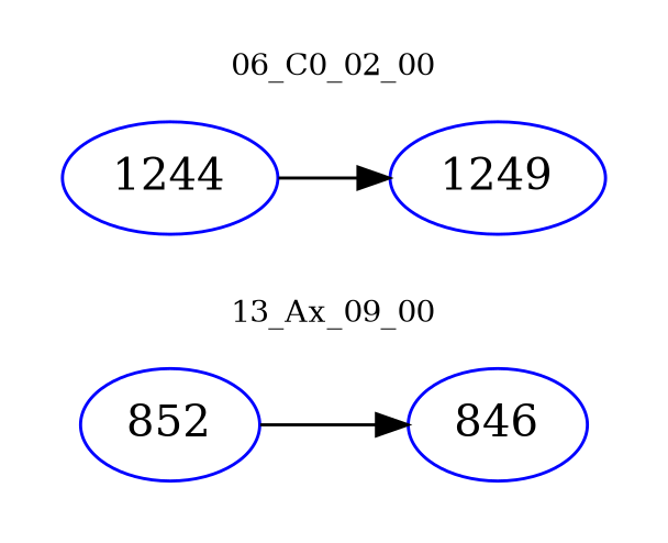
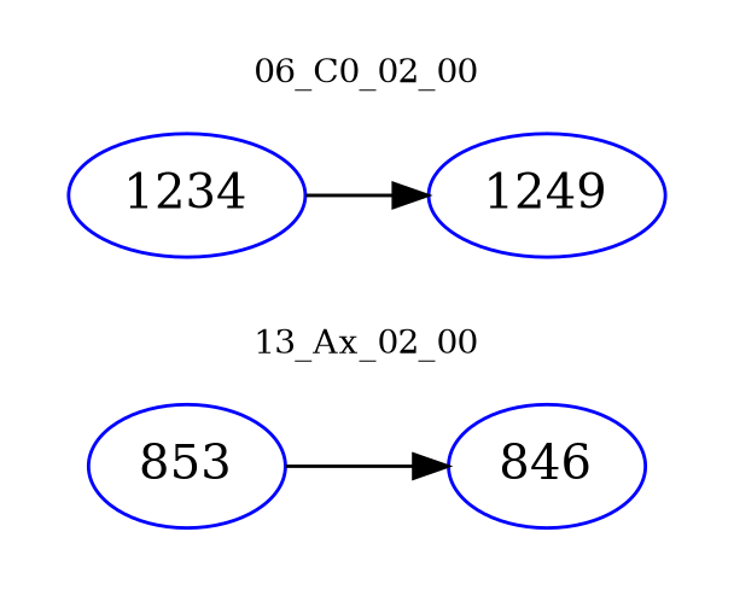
  digraph {
    rankdir=LR
    node [color=blue]
    edge [color=black]
-   n1 [label=852]
+   n1 [label=853]
    n2 [label=846]
-   n3 [label=1244]
+   n3 [label=1234]
    n4 [label=1249]
    subgraph cluster_1 {
      color=white
      fontsize=10
-     label="13_Ax_09_00"
+     label="13_Ax_02_00"
      n1
      n2
    }
    subgraph cluster_2 {
      color=white
      fontsize=10
      label="06_C0_02_00"
      n3
      n4
    }
    n1 -> n2
    n3 -> n4
  }
